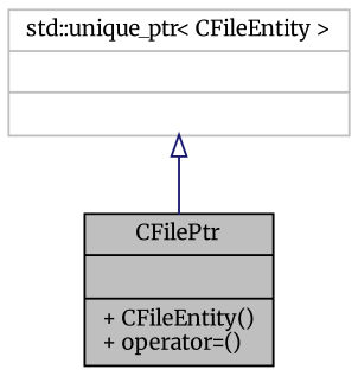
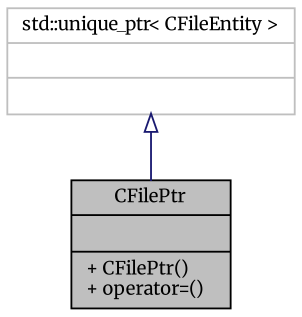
  digraph {
    fontname=Merriweather
    node [fontname=Merriweather fontsize=10 shape=record style=filled]
-   n1 [color=black fillcolor=grey75 fontcolor=black height=0.2 label="{CFilePtr\n||+ CFileEntity()\l+ operator=()\l}" width=0.4]
+   n1 [color=black fillcolor=grey75 fontcolor=black height=0.2 label="{CFilePtr\n||+ CFilePtr()\l+ operator=()\l}" width=0.4]
    n2 [color=grey75 fillcolor=white height=0.2 label="{std::unique_ptr\< CFileEntity \>\n||}" width=0.4]
    n2 -> n1 [arrowtail=onormal color=midnightblue dir=back fontname=Merriweather fontsize=10 labelfontname=Helvetica labelfontsize=10 style=solid]
  }
